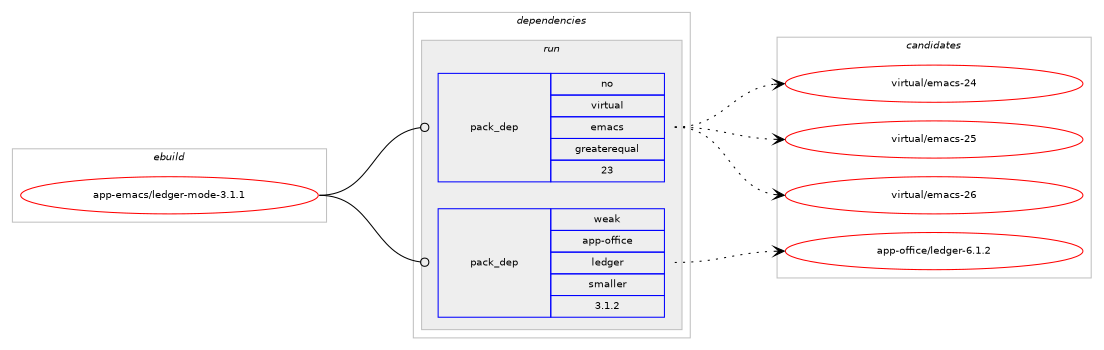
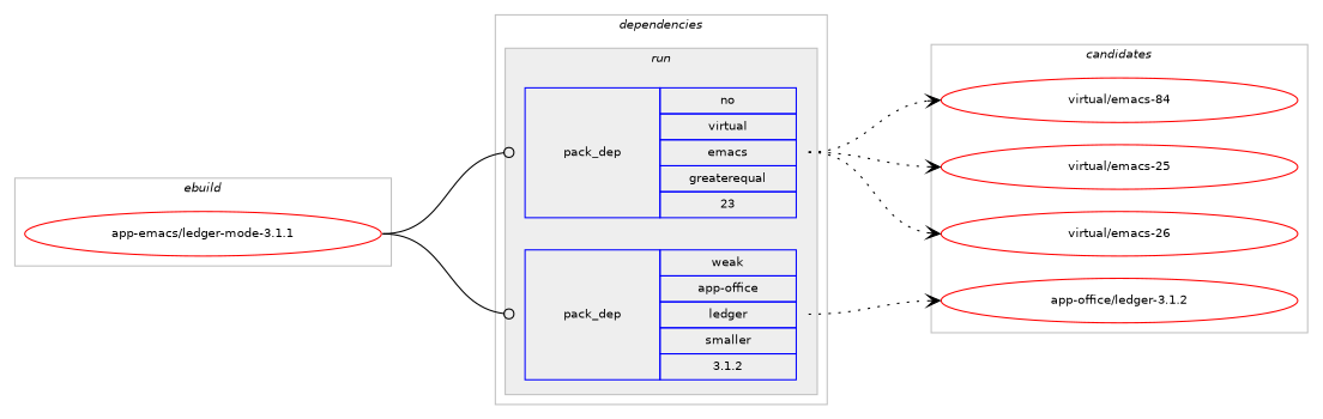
  digraph {
    compound=true
    concentrate=true
    fontname=Helvetica
    fontsize=10
    newrank=true
    rankdir=LR
    ranksep=1.5
    node [color=red fontname=Helvetica fontsize=10]
    edge [arrowhead=vee headport=w style=dotted tailport=e weight=100]
    n1 [label="app-emacs/ledger-mode-3.1.1" width=4]
    n2 [color=blue label=<<TABLE BORDER="0" CELLBORDER="1" CELLSPACING="0" CELLPADDING="4" WIDTH="220"><TR><TD ROWSPAN="6" CELLPADDING="30">pack_dep</TD></TR><TR><TD WIDTH="110">no</TD></TR><TR><TD>virtual</TD></TR><TR><TD>emacs</TD></TR><TR><TD>greaterequal</TD></TR><TR><TD>23</TD></TR></TABLE>> shape=none]
    n3 [color=blue label=<<TABLE BORDER="0" CELLBORDER="1" CELLSPACING="0" CELLPADDING="4" WIDTH="220"><TR><TD ROWSPAN="6" CELLPADDING="30">pack_dep</TD></TR><TR><TD WIDTH="110">weak</TD></TR><TR><TD>app-office</TD></TR><TR><TD>ledger</TD></TR><TR><TD>smaller</TD></TR><TR><TD>3.1.2</TD></TR></TABLE>> shape=none]
-   n4 [label="virtual/emacs-24" width=4]
+   n4 [label="virtual/emacs-84" width=4]
    n5 [label="virtual/emacs-25" width=4]
    n6 [label="virtual/emacs-26" width=4]
-   n7 [label="app-office/ledger-6.1.2" width=4]
+   n7 [label="app-office/ledger-3.1.2" width=4]
    subgraph cluster_1 {
      color=gray
      label=<<i>ebuild</i>>
      rank=same
      n1
    }
    subgraph cluster_2 {
      color=gray
      label=<<i>dependencies</i>>
      subgraph cluster_3 {
        color=gray
        fillcolor="#eeeeee"
        label=<<i>compile</i>>
        style=filled
      }
      subgraph cluster_4 {
        color=gray
        fillcolor="#eeeeee"
        label=<<i>compile and run</i>>
        style=filled
      }
      subgraph cluster_5 {
        color=gray
        fillcolor="#eeeeee"
        label=<<i>run</i>>
        style=filled
        subgraph sub_6 {
          color=gray
          fillcolor="#eeeeee"
          label=<<i>run</i>>
          style=filled
          n2
        }
        subgraph sub_7 {
          color=gray
          fillcolor="#eeeeee"
          label=<<i>run</i>>
          style=filled
          n3
        }
      }
    }
    subgraph cluster_8 {
      color=gray
      label=<<i>candidates</i>>
      rank=same
      subgraph sub_9 {
        color=black
        label=<<i>candidates</i>>
        nodesep=1
        rank=same
        n4
        n5
        n6
      }
      subgraph sub_10 {
        color=black
        label=<<i>candidates</i>>
        nodesep=1
        rank=same
        n7
      }
    }
    n1 -> n2 [arrowhead=odot style=solid weight=20]
    n1 -> n3 [arrowhead=odot style=solid weight=20]
    n2 -> n4
    n2 -> n5
    n2 -> n6
    n3 -> n7
  }
